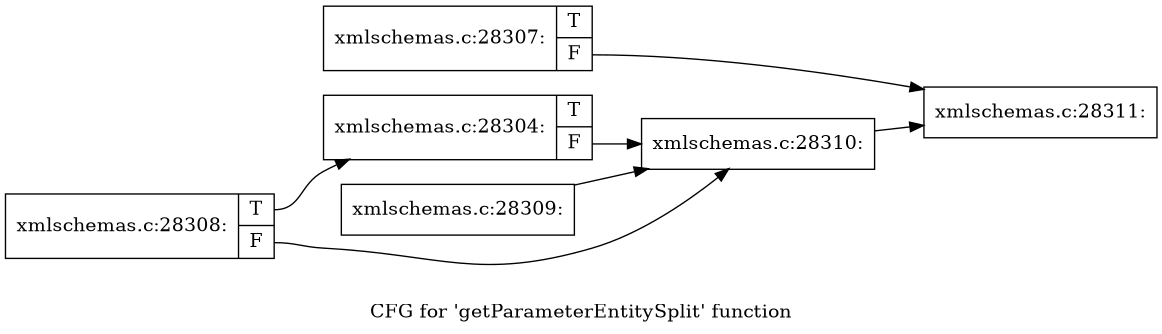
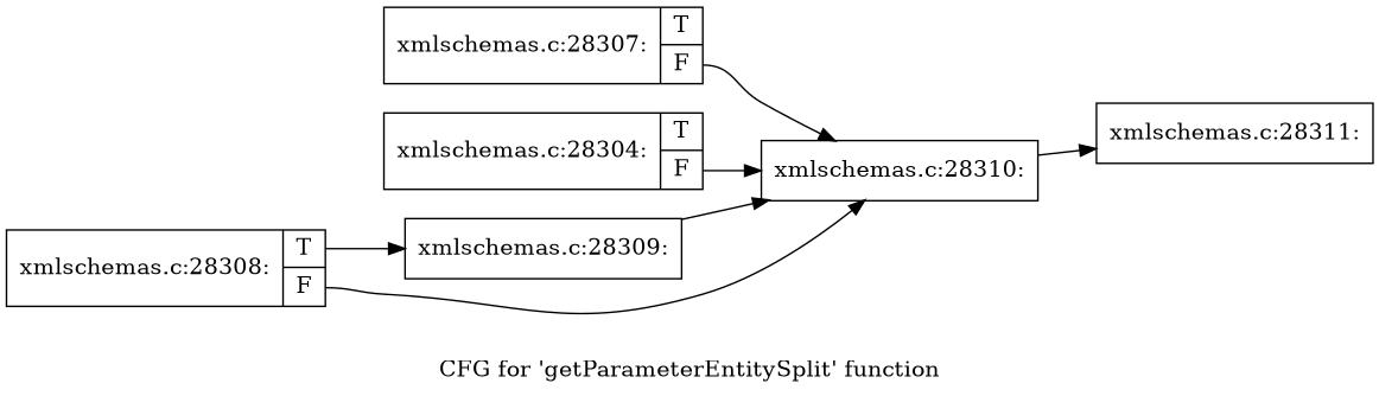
  digraph {
    label="CFG for 'getParameterEntitySplit' function"
    rankdir=LR
    node [shape=record]
    edge [tailport=s1]
    n1 [label="{xmlschemas.c:28304:|{<s0>T|<s1>F}}"]
    n2 [label="{xmlschemas.c:28310:}"]
    n3 [label="{xmlschemas.c:28307:|{<s0>T|<s1>F}}"]
    n4 [label="{xmlschemas.c:28311:}"]
    n5 [label="{xmlschemas.c:28308:|{<s0>T|<s1>F}}"]
    n6 [label="{xmlschemas.c:28309:}"]
    n1 -> n2
    n2 -> n4 [tailport=s0]
-   n3 -> n4
+   n3 -> n2
    n5 -> n2
-   n5 -> n1 [tailport=s0]
+   n5 -> n6 [tailport=s0]
    n6 -> n2 [tailport=s0]
  }
